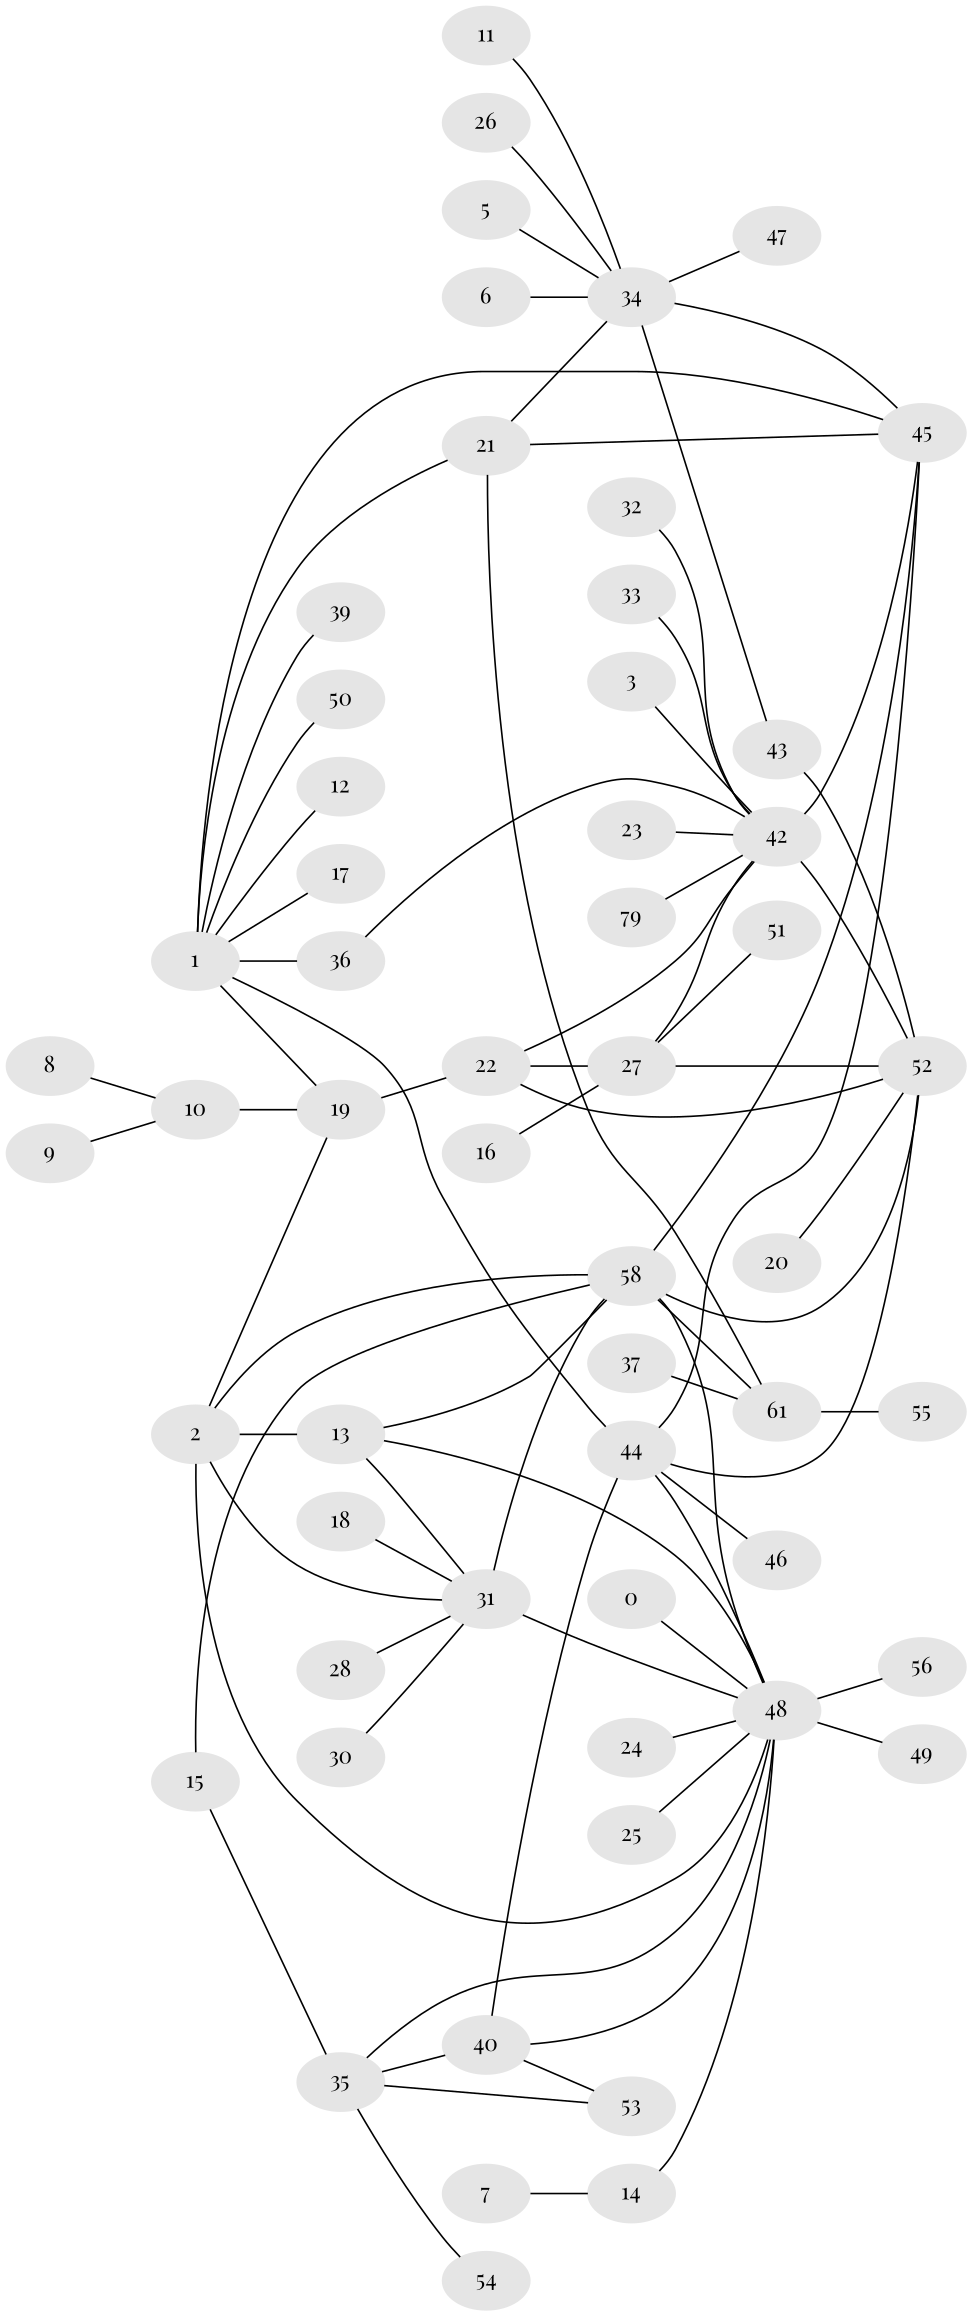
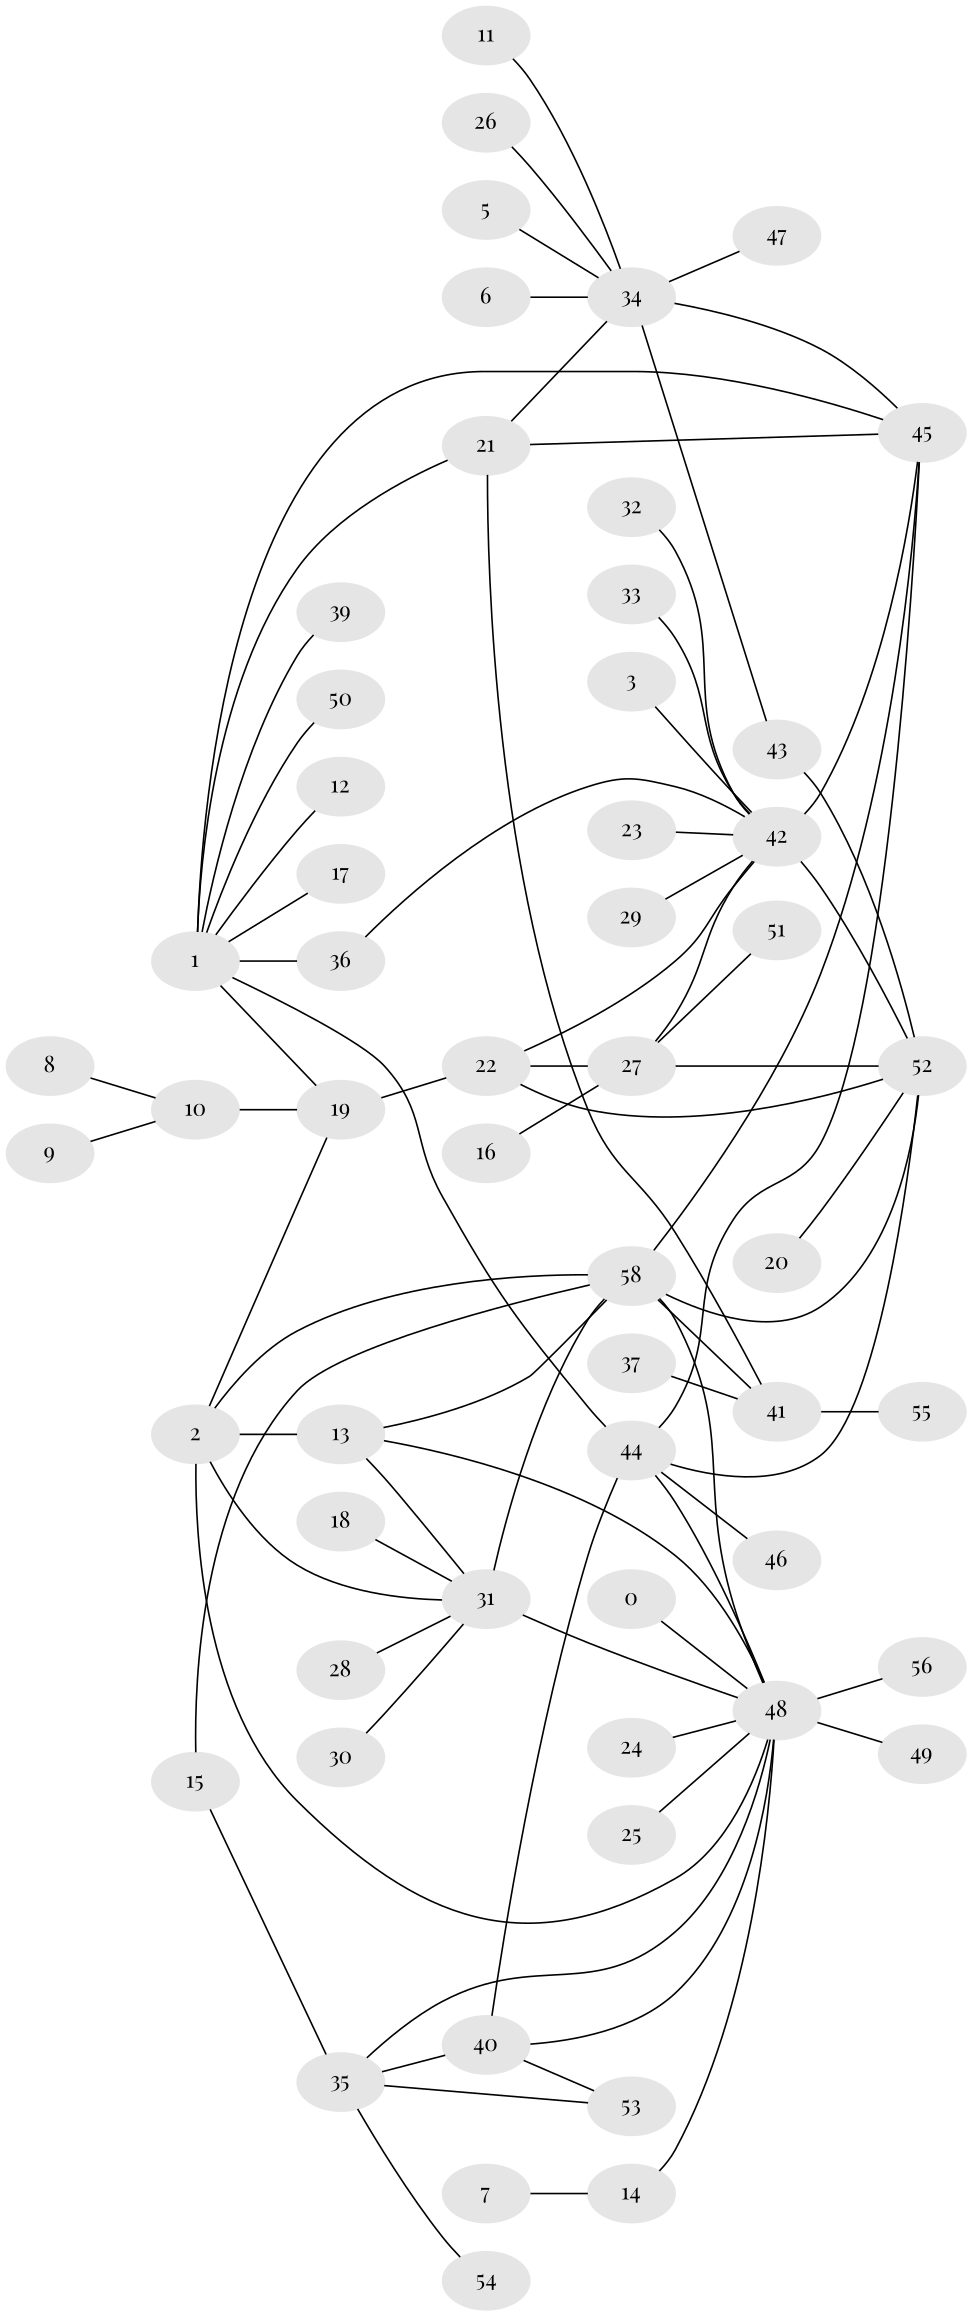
  graph {
    fontname="Playfair Display"
    rankdir=LR
    node [color=gray90 fontname="Playfair Display" style=filled]
    edge [fontname="Playfair Display" weight=1.0]
    1
    12
    17
    19
    21
    36
    39
    44
    45
    50
    22
    34
-   41 [label=61]
+   41
    42
    48
    52
    46
    2
    13
    31
    n21 [label=58]
    49
    56
    3
    n25 [label=0]
    5
    43
    47
    6
    7
    14
    8
    10
    9
    11
    15
    35
    40
    54
    53
    16
    27
    51
    18
    20
    55
    23
    24
    25
    26
    28
-   29 [label=79]
+   29
    30
    32
    33
    37
    1 -- 12
    1 -- 17
    1 -- 19 [weight=6.0]
    1 -- 21
    1 -- 36
    1 -- 39
    1 -- 44
    1 -- 45 [weight=2.0]
    1 -- 50
    19 -- 22
    21 -- 45 [weight=3.0]
    21 -- 34 [weight=3.0]
    21 -- 41
    36 -- 42
    44 -- 45
    44 -- 48 [weight=2.0]
    44 -- 52
    44 -- 46
    22 -- 42
    22 -- 52 [weight=2.0]
    22 -- 27
    34 -- 45
    34 -- 43
    34 -- 47
    41 -- 55
    42 -- 45
    42 -- 52 [weight=2.0]
    48 -- 49
    48 -- 56
    2 -- 19
    2 -- 48
    2 -- 13
    2 -- 31
    2 -- n21
    13 -- 48
    13 -- 31
    13 -- n21
    31 -- 48
    31 -- n21
    n21 -- 45
    n21 -- 41
    n21 -- 48
    n21 -- 52
    3 -- 42
    n25 -- 48
    5 -- 34
    43 -- 52 [weight=2.0]
    6 -- 34
    7 -- 14
    14 -- 48
    8 -- 10
    10 -- 19
    9 -- 10
    11 -- 34
    15 -- n21
    15 -- 35
    35 -- 48
    35 -- 40
    35 -- 54
    35 -- 53 [weight=2.0]
    40 -- 44 [weight=2.0]
    40 -- 48
    40 -- 53
    16 -- 27
    27 -- 42
    27 -- 52 [weight=2.0]
    27 -- 51
    18 -- 31
    20 -- 52
    23 -- 42
    24 -- 48
    25 -- 48
    26 -- 34
    28 -- 31
    29 -- 42
    30 -- 31
    32 -- 42
    33 -- 42
    37 -- 41
  }
